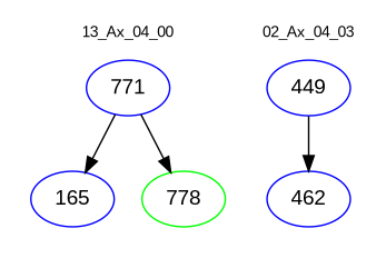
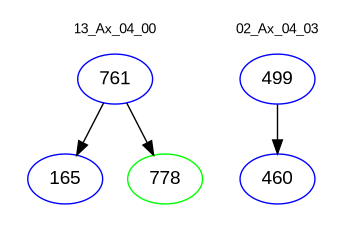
  digraph {
    fontname="Liberation Sans"
    node [color=blue fontname="Liberation Sans"]
    edge [color=black fontname="Liberation Sans"]
-   n1 [label=771]
+   n1 [label=761]
    n2 [label=165]
    n3 [color=green label=778]
-   n4 [label=449]
-   n5 [label=462]
+   n4 [label=499]
+   n5 [label=460]
    subgraph cluster_1 {
      color=white
      fontsize=10
      label="13_Ax_04_00"
      n1
      n2
      n3
    }
    subgraph cluster_2 {
      color=white
      fontsize=10
      label="02_Ax_04_03"
      n4
      n5
    }
    n1 -> n2
    n1 -> n3
    n4 -> n5
  }
